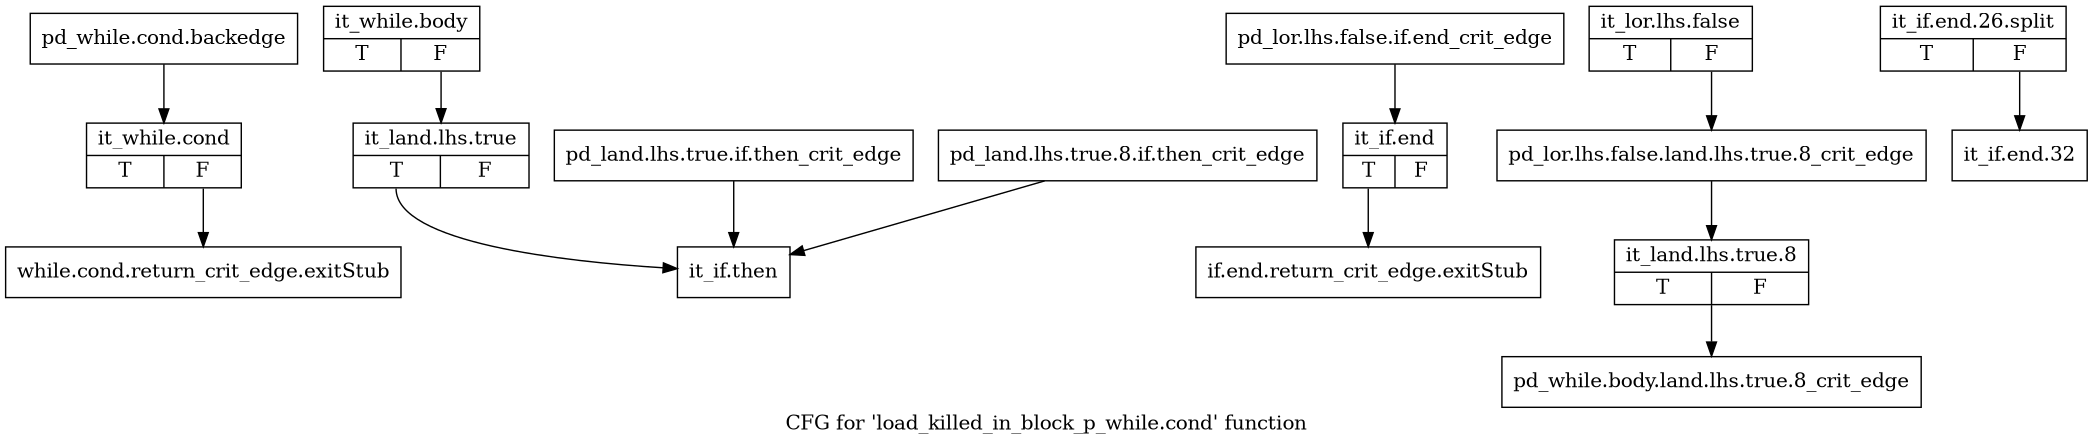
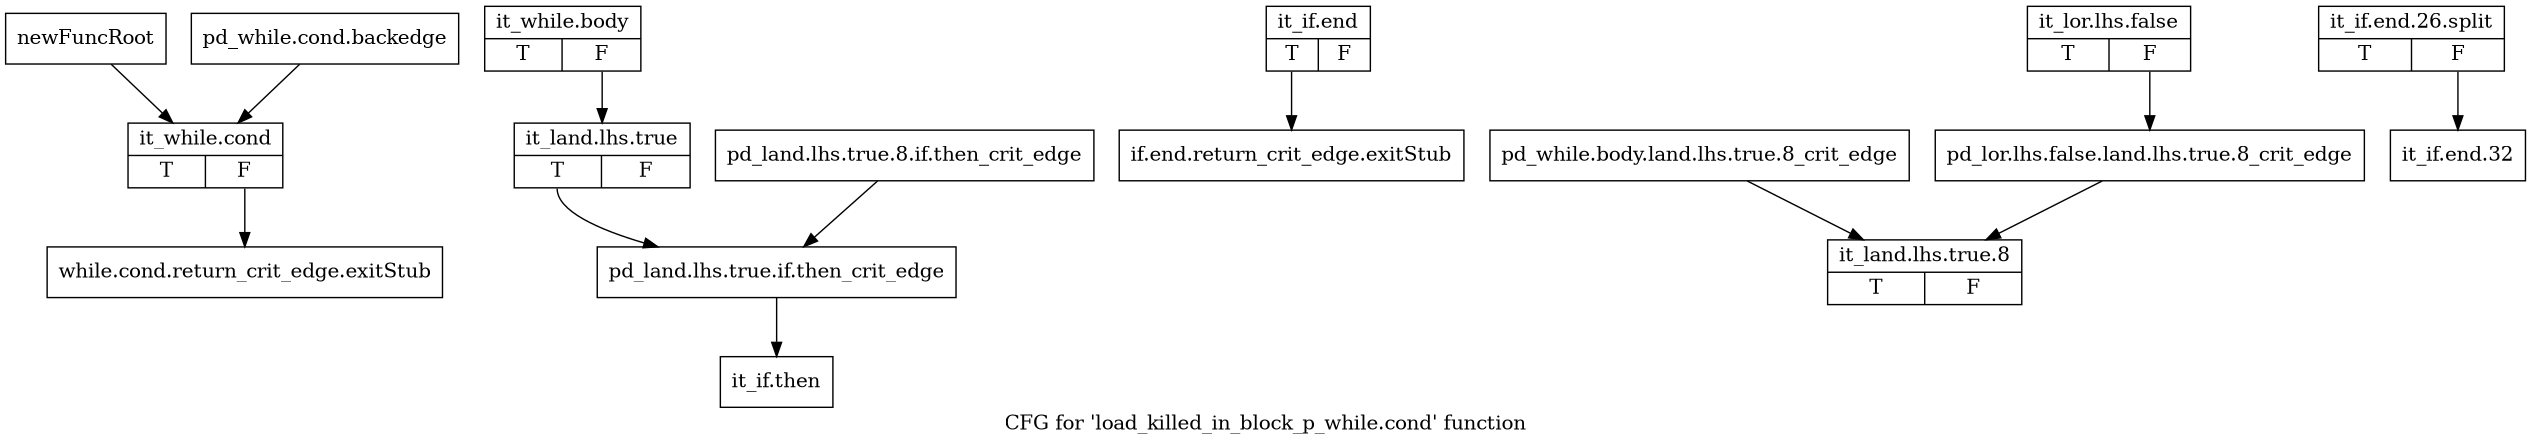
  digraph {
    label="CFG for 'load_killed_in_block_p_while.cond' function"
    node [shape=record]
+   n1 [label="{newFuncRoot}"]
    n2 [label="{it_while.cond|{<s0>T|<s1>F}}"]
    n3 [label="{while.cond.return_crit_edge.exitStub}"]
    n4 [label="{it_while.body|{<s0>T|<s1>F}}"]
    n5 [label="{it_land.lhs.true|{<s0>T|<s1>F}}"]
    n6 [label="{if.end.return_crit_edge.exitStub}"]
    n7 [label="{pd_while.body.land.lhs.true.8_crit_edge}"]
    n8 [label="{it_land.lhs.true.8|{<s0>T|<s1>F}}"]
    n9 [label="{pd_land.lhs.true.if.then_crit_edge}"]
    n10 [label="{it_if.then}"]
    n11 [label="{it_lor.lhs.false|{<s0>T|<s1>F}}"]
    n12 [label="{pd_lor.lhs.false.land.lhs.true.8_crit_edge}"]
-   n13 [label="{pd_lor.lhs.false.if.end_crit_edge}"]
    n14 [label="{it_if.end|{<s0>T|<s1>F}}"]
    n15 [label="{pd_land.lhs.true.8.if.then_crit_edge}"]
    n16 [label="{pd_while.cond.backedge}"]
    n17 [label="{it_if.end.26.split|{<s0>T|<s1>F}}"]
    n18 [label="{it_if.end.32}"]
+   n1 -> n2
    n2 -> n3 [tailport=s1]
    n4 -> n5 [tailport=s1]
-   n5 -> n10 [tailport=s0]
-   n8 -> n7
+   n5 -> n9 [tailport=s0]
+   n7 -> n8
    n9 -> n10
    n11 -> n12 [tailport=s1]
    n12 -> n8
-   n13 -> n14
    n14 -> n6 [tailport=s0]
-   n15 -> n10
+   n15 -> n9
    n16 -> n2
    n17 -> n18 [tailport=s1]
  }
